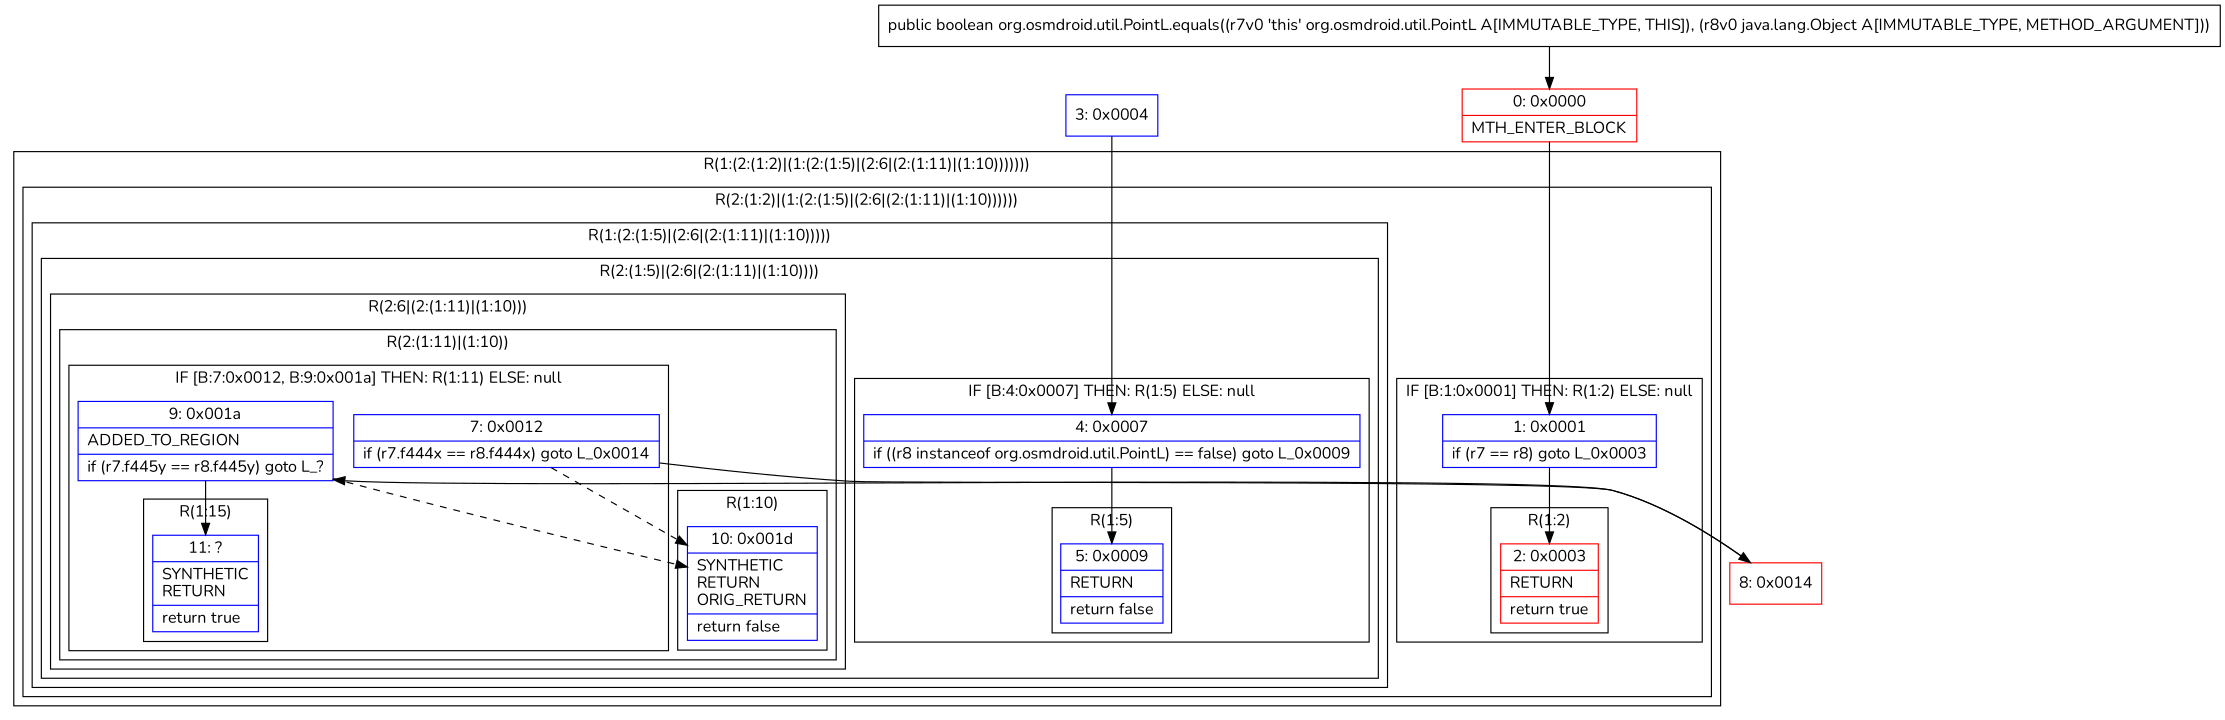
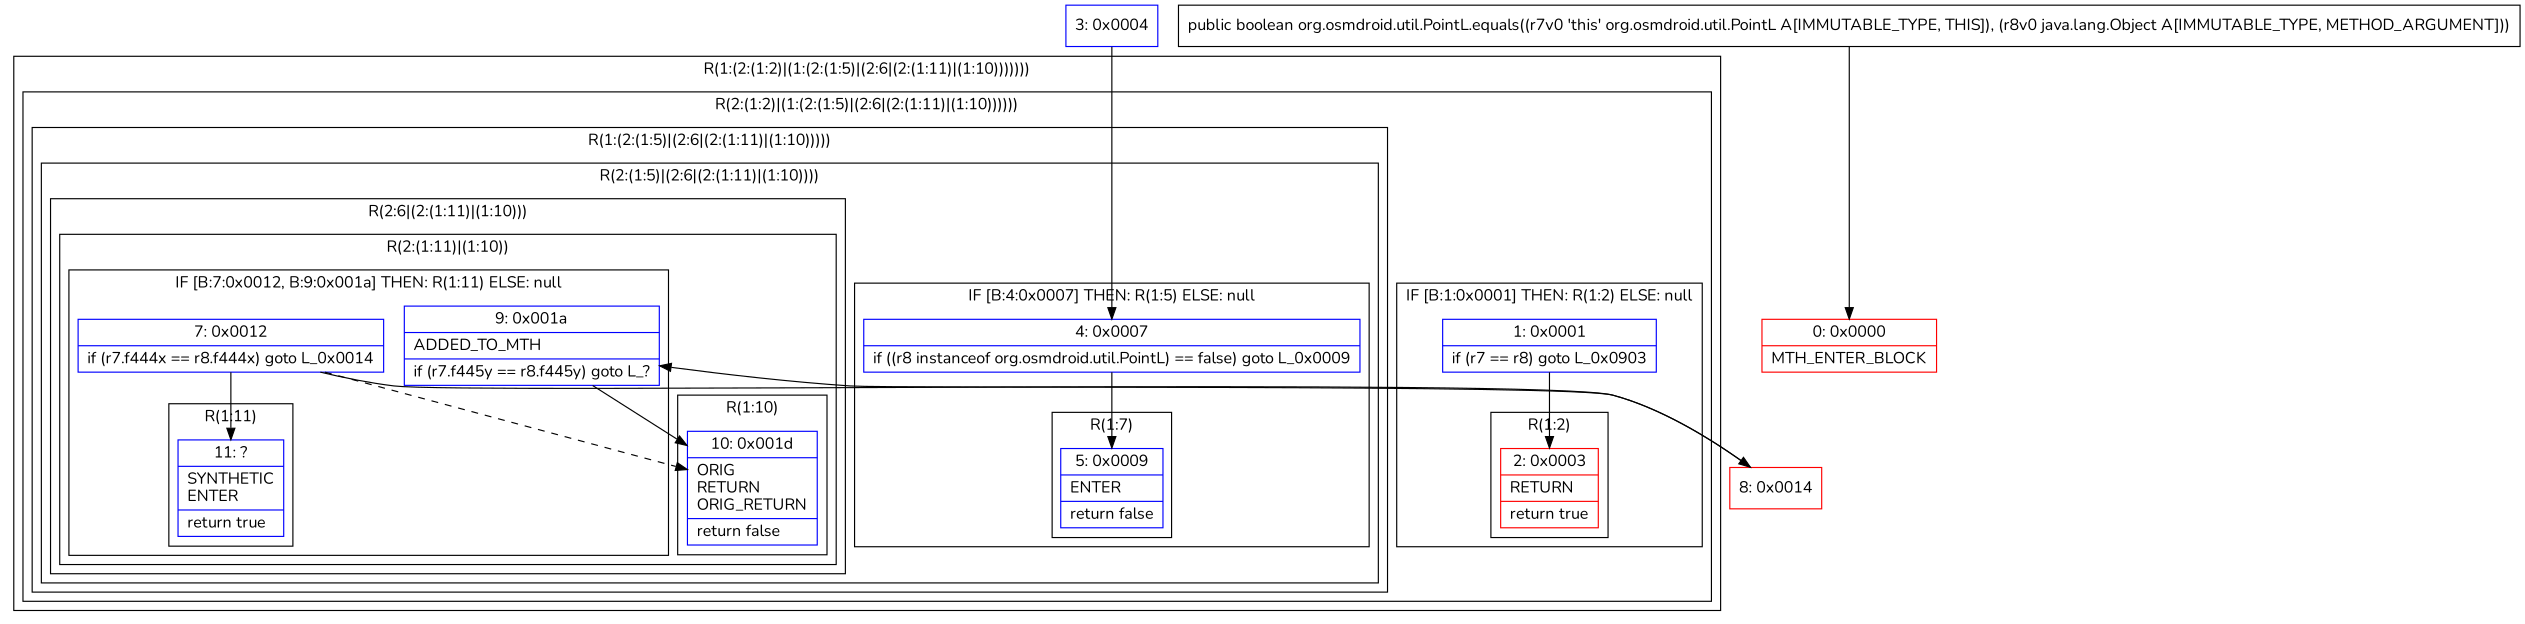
  digraph {
    fontname=Nunito
    node [color=blue fontname=Nunito shape=record]
    edge [fontname=Nunito]
    n1 [color=red label="{2\:\ 0x0003|RETURN\l|return true\l}"]
-   n2 [label="{1\:\ 0x0001|if (r7 == r8) goto L_0x0003\l}"]
-   n3 [label="{5\:\ 0x0009|RETURN\l|return false\l}"]
+   n2 [label="{1\:\ 0x0001|if (r7 == r8) goto L_0x0903\l}"]
+   n3 [label="{5\:\ 0x0009|ENTER\l|return false\l}"]
    n4 [label="{4\:\ 0x0007|if ((r8 instanceof org.osmdroid.util.PointL) == false) goto L_0x0009\l}"]
-   n5 [label="{11\:\ ?|SYNTHETIC\lRETURN\l|return true\l}"]
+   n5 [label="{11\:\ ?|SYNTHETIC\lENTER\l|return true\l}"]
    n6 [label="{7\:\ 0x0012|if (r7.f444x == r8.f444x) goto L_0x0014\l}"]
-   n7 [label="{9\:\ 0x001a|ADDED_TO_REGION\l|if (r7.f445y == r8.f445y) goto L_?\l}"]
-   n8 [label="{10\:\ 0x001d|SYNTHETIC\lRETURN\lORIG_RETURN\l|return false\l}"]
+   n7 [label="{9\:\ 0x001a|ADDED_TO_MTH\l|if (r7.f445y == r8.f445y) goto L_?\l}"]
+   n8 [label="{10\:\ 0x001d|ORIG\lRETURN\lORIG_RETURN\l|return false\l}"]
    n9 [color=red label="{8\:\ 0x0014}"]
    n10 [label="{3\:\ 0x0004}"]
    n11 [color=red label="{0\:\ 0x0000|MTH_ENTER_BLOCK\l}"]
    n12 [label="{public boolean org.osmdroid.util.PointL.equals((r7v0 'this' org.osmdroid.util.PointL A[IMMUTABLE_TYPE, THIS]), (r8v0 java.lang.Object A[IMMUTABLE_TYPE, METHOD_ARGUMENT])) }" color=""]
    subgraph cluster_1 {
      label="R(1:(2:(1:2)|(1:(2:(1:5)|(2:6|(2:(1:11)|(1:10)))))))"
      subgraph cluster_2 {
        label="R(2:(1:2)|(1:(2:(1:5)|(2:6|(2:(1:11)|(1:10))))))"
        subgraph cluster_3 {
          label="IF [B:1:0x0001] THEN: R(1:2) ELSE: null"
          n2
          subgraph cluster_4 {
            label="R(1:2)"
            n1
          }
        }
        subgraph cluster_5 {
          label="R(1:(2:(1:5)|(2:6|(2:(1:11)|(1:10)))))"
          subgraph cluster_6 {
            label="R(2:(1:5)|(2:6|(2:(1:11)|(1:10))))"
            subgraph cluster_7 {
              label="IF [B:4:0x0007] THEN: R(1:5) ELSE: null"
              n4
              subgraph cluster_8 {
-               label="R(1:5)"
+               label="R(1:7)"
                n3
              }
            }
            subgraph cluster_9 {
              label="R(2:6|(2:(1:11)|(1:10)))"
              subgraph cluster_10 {
                label="R(2:(1:11)|(1:10))"
                subgraph cluster_11 {
                  label="IF [B:7:0x0012, B:9:0x001a] THEN: R(1:11) ELSE: null"
                  n6
                  n7
                  subgraph cluster_12 {
-                   label="R(1:15)"
+                   label="R(1:11)"
                    n5
                  }
                }
                subgraph cluster_13 {
                  label="R(1:10)"
                  n8
                }
              }
            }
          }
        }
      }
    }
    n2 -> n1
    n4 -> n3
    n6 -> n8 [style=dashed]
    n6 -> n9
-   n7 -> n5
-   n7 -> n8 [style=dashed]
+   n6 -> n5
+   n7 -> n8 [style=solid]
    n9 -> n7
    n10 -> n4
-   n11 -> n2
    n12 -> n11
  }
